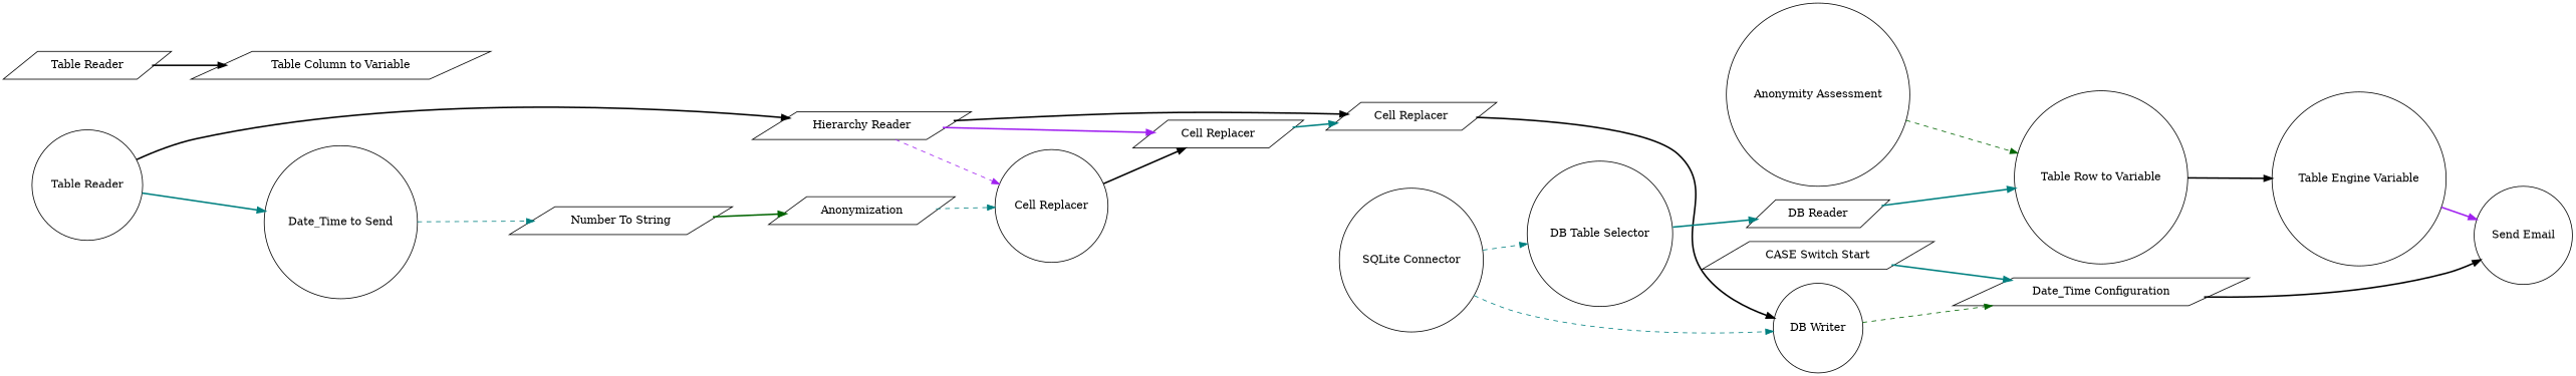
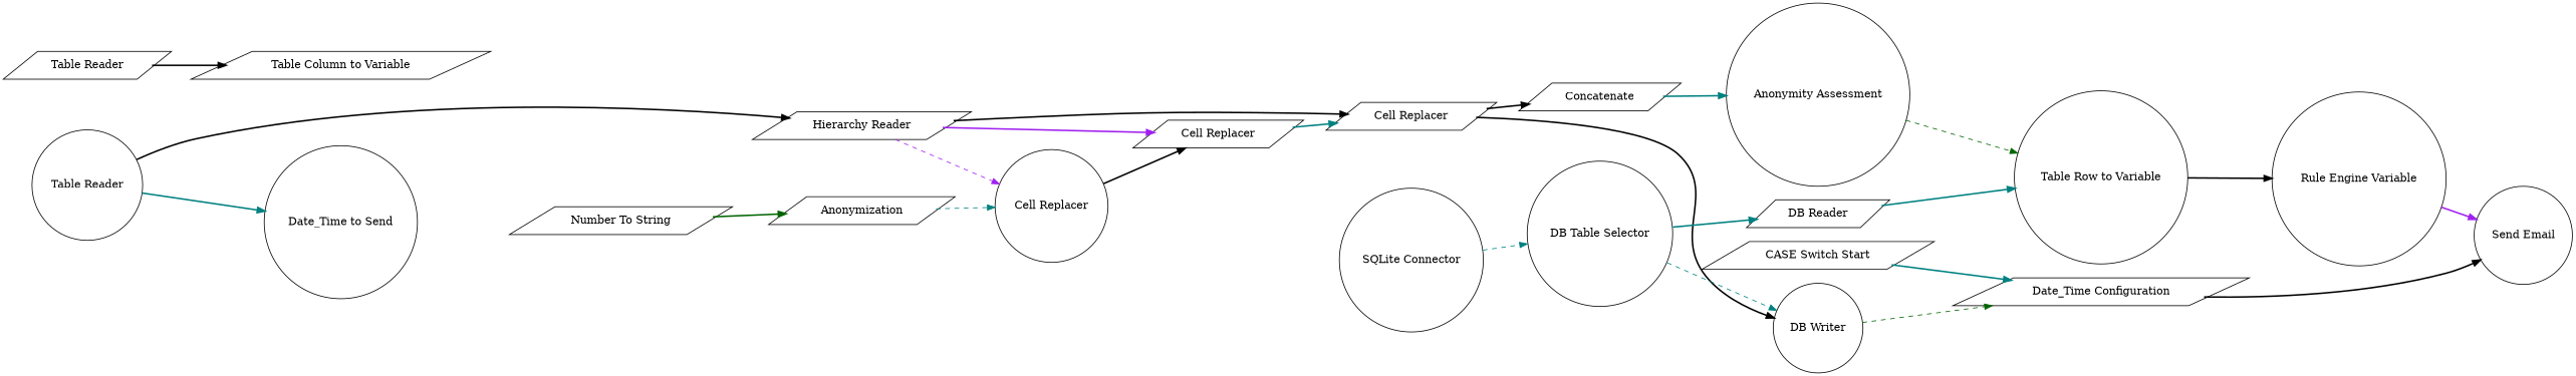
  digraph {
    rankdir=LR
    node [shape=parallelogram]
    edge [color=teal style=bold]
    n1 [label="Cell Replacer"]
    n2 [label="Cell Replacer"]
+   n3 [label=Concatenate]
    n4 [label="DB Writer" shape=circle]
    n5 [label="Anonymity Assessment" shape=circle]
    n6 [label="Date_Time Configuration"]
    n7 [label="SQLite Connector" shape=circle]
    n8 [label="DB Table Selector" shape=circle]
    n9 [label="DB Reader"]
    n10 [label="Table Row to Variable" shape=circle]
    n11 [label="Send Email" shape=circle]
    n12 [label="Table Reader" shape=circle]
    n13 [label="Date_Time to Send" shape=circle]
    n14 [label="Hierarchy Reader"]
    n15 [label="Number To String"]
    n16 [label="Cell Replacer" shape=circle]
    n17 [label=Anonymization]
    n18 [label="CASE Switch Start"]
-   n19 [label="Table Engine Variable" shape=circle]
+   n19 [label="Rule Engine Variable" shape=circle]
    n20 [label="Table Column to Variable"]
    n21 [label="Table Reader"]
    n1 -> n2
+   n2 -> n3 [color=black]
    n2 -> n4 [color=black]
+   n3 -> n5
    n4 -> n6 [color=darkgreen style=dashed]
    n5 -> n10 [color=darkgreen style=dashed]
    n6 -> n11 [color=black]
-   n7 -> n4 [style=dashed]
+   n8 -> n4 [style=dashed]
    n7 -> n8 [style=dashed]
    n8 -> n9
    n9 -> n10
    n10 -> n19 [color=black]
    n12 -> n13
    n12 -> n14 [color=black]
-   n13 -> n15 [style=dashed]
    n14 -> n1 [color=purple]
    n14 -> n2 [color=black]
    n14 -> n16 [color=purple style=dashed]
    n15 -> n17 [color=darkgreen]
    n16 -> n1 [color=black]
    n17 -> n16 [style=dashed]
    n18 -> n6
    n19 -> n11 [color=purple]
    n21 -> n20 [color=black]
  }
